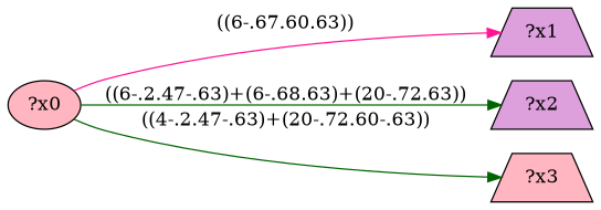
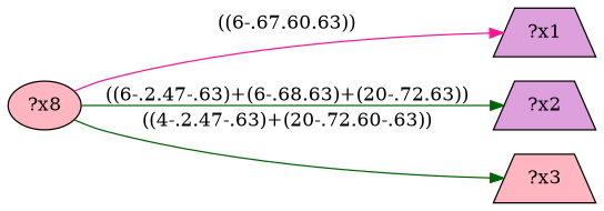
  digraph {
    rankdir=LR
    node [fillcolor=lightpink shape=trapezium style=filled]
    edge [color=darkgreen]
-   n1 [label="?x0" shape=ellipse]
+   n1 [label="?x8" shape=ellipse]
    n2 [fillcolor=plum label="?x1"]
    n3 [fillcolor=plum label="?x2"]
    n4 [label="?x3"]
    n1 -> n2 [color=deeppink label="((6-.67.60.63))"]
    n1 -> n3 [label="((6-.2.47-.63)+(6-.68.63)+(20-.72.63))"]
    n1 -> n4 [label="((4-.2.47-.63)+(20-.72.60-.63))"]
  }
